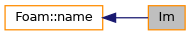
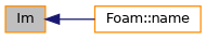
  digraph {
    rankdir=LR
    node [color=darkorange fontname=Helvetica fontsize=10 shape=record]
    n1 [fillcolor=grey75 fontcolor=black height=0.2 label=Im style=filled width=0.4]
    n2 [height=0.2 label="Foam::name" width=0.4]
-   n2 -> n1 [color=midnightblue dir=back fontname=Helvetica fontsize=10 labelfontname=Helvetica labelfontsize=10 style=solid]
+   n1 -> n2 [color=midnightblue dir=back fontname=Helvetica fontsize=10 labelfontname=Helvetica labelfontsize=10 style=solid]
  }
